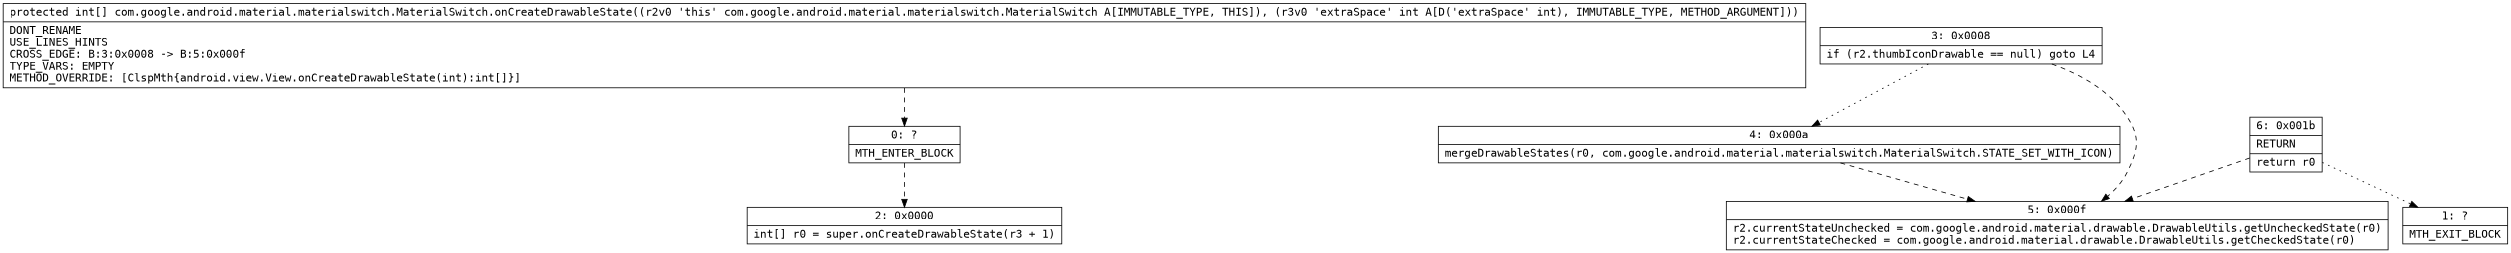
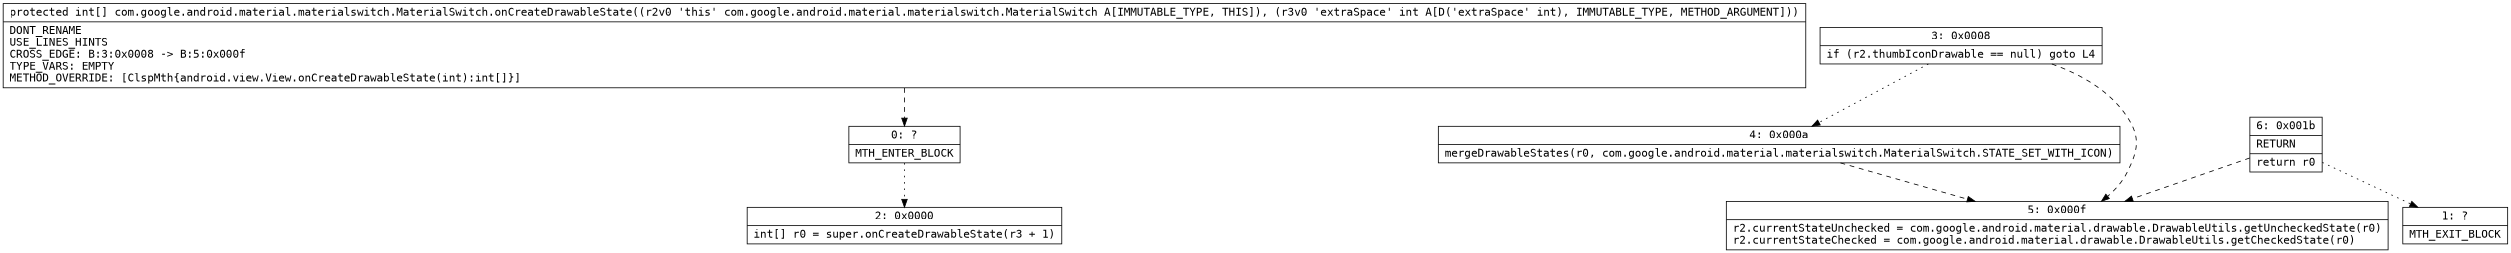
  digraph {
    fontname="DejaVu Sans Mono"
    node [fontname="DejaVu Sans Mono" shape=record]
    edge [fontname="DejaVu Sans Mono" style=dashed]
    n1 [label="{0\:\ ?|MTH_ENTER_BLOCK\l}"]
    n2 [label="{2\:\ 0x0000|int[] r0 = super.onCreateDrawableState(r3 + 1)\l}"]
    n3 [label="{3\:\ 0x0008|if (r2.thumbIconDrawable == null) goto L4\l}"]
    n4 [label="{4\:\ 0x000a|mergeDrawableStates(r0, com.google.android.material.materialswitch.MaterialSwitch.STATE_SET_WITH_ICON)\l}"]
    n5 [label="{5\:\ 0x000f|r2.currentStateUnchecked = com.google.android.material.drawable.DrawableUtils.getUncheckedState(r0)\lr2.currentStateChecked = com.google.android.material.drawable.DrawableUtils.getCheckedState(r0)\l}"]
    n6 [label="{6\:\ 0x001b|RETURN\l|return r0\l}"]
    n7 [label="{1\:\ ?|MTH_EXIT_BLOCK\l}"]
    n8 [label="{protected int[] com.google.android.material.materialswitch.MaterialSwitch.onCreateDrawableState((r2v0 'this' com.google.android.material.materialswitch.MaterialSwitch A[IMMUTABLE_TYPE, THIS]), (r3v0 'extraSpace' int A[D('extraSpace' int), IMMUTABLE_TYPE, METHOD_ARGUMENT]))  | DONT_RENAME\lUSE_LINES_HINTS\lCROSS_EDGE: B:3:0x0008 \-\> B:5:0x000f\lTYPE_VARS: EMPTY\lMETHOD_OVERRIDE: [ClspMth\{android.view.View.onCreateDrawableState(int):int[]\}]\l}"]
-   n1 -> n2
+   n1 -> n2 [style=dotted]
    n3 -> n4 [style=dotted]
    n3 -> n5
    n4 -> n5
    n6 -> n5
    n6 -> n7 [style=dotted]
    n8 -> n1
  }
